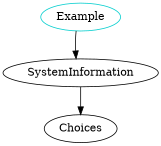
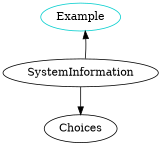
  digraph {
    n1 [color=cyan3 label=Example shape=oval]
    SystemInformation
    Choices
-   n1 -> SystemInformation
+   SystemInformation -> n1
    SystemInformation -> Choices
  }
